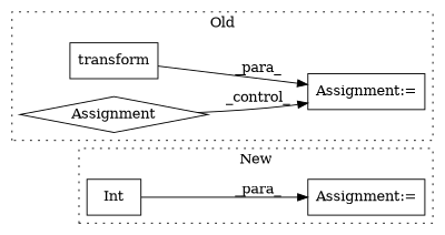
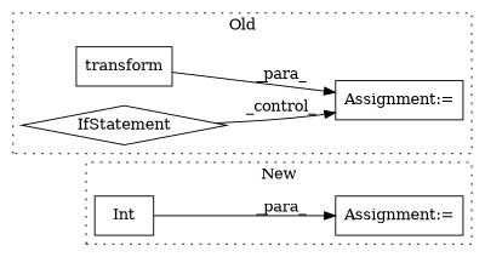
  digraph {
    rankdir=LR
    node [a=32 shape=box]
    n1 [l="4,1" label=Int s="10164,10171"]
    n2 [a=7 l=12 label="Assignment:=" s=10152]
    n3 [l="10,1" label=transform s="9688,9699"]
-   n4 [a=25 l="4,2" label=Assignment s="9562,9600" shape=diamond]
+   n4 [a=25 l="4,2" label=IfStatement s="9562,9600" shape=diamond]
    n5 [a=7 l=1 label="Assignment:=" s=9665]
    subgraph cluster_1 {
      label=New
      style=dotted
      n1
      n2
    }
    subgraph cluster_2 {
      label=Old
      style=dotted
      n3
      n4
      n5
    }
    n1 -> n2 [label=_para_]
    n3 -> n5 [label=_para_]
    n4 -> n5 [label=_control_]
  }
